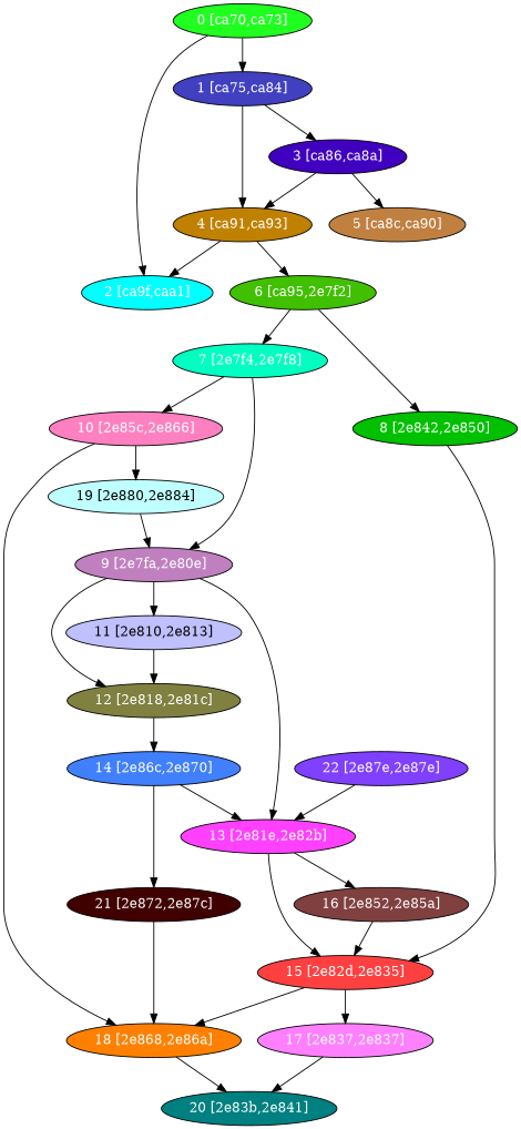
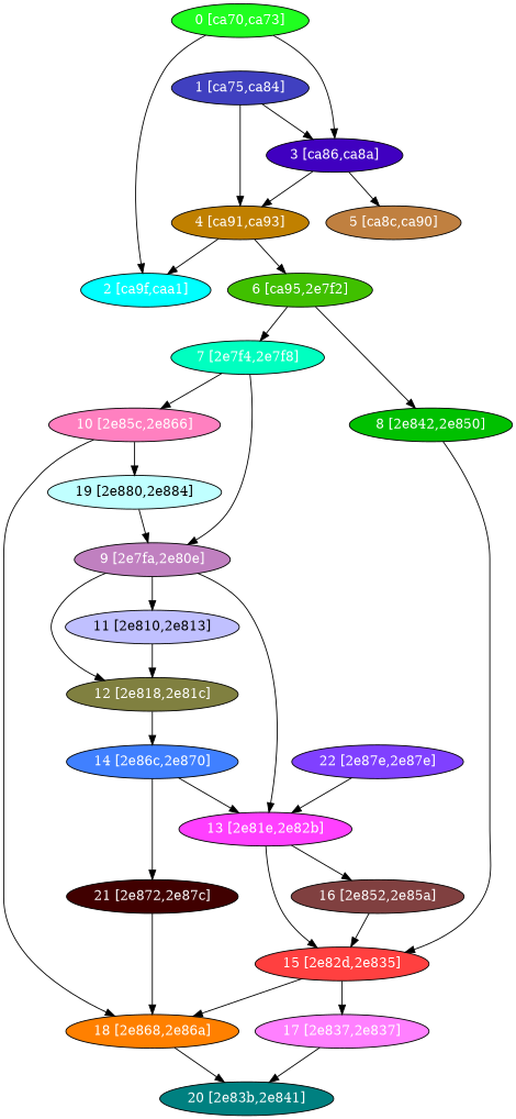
  digraph {
    node [fontcolor="#ffffff" shape=oval style=filled]
    n1 [fillcolor="#20FF20" label="0 [ca70,ca73]"]
    n2 [fillcolor="#4040C0" label="1 [ca75,ca84]"]
    n3 [fillcolor="#00FFFF" label="2 [ca9f,caa1]"]
    n4 [fillcolor="#4000C0" label="3 [ca86,ca8a]"]
    n5 [fillcolor="#C08000" label="4 [ca91,ca93]"]
    n6 [fillcolor="#C08040" label="5 [ca8c,ca90]"]
    n7 [fillcolor="#40C000" label="6 [ca95,2e7f2]"]
    n8 [fillcolor="#00FFC0" label="7 [2e7f4,2e7f8]"]
    n9 [fillcolor="#00C000" label="8 [2e842,2e850]"]
    n10 [fillcolor="#C080C0" label="9 [2e7fa,2e80e]"]
    n11 [fillcolor="#FF80C0" label="10 [2e85c,2e866]"]
    n12 [fillcolor="#FF4040" label="15 [2e82d,2e835]"]
    n13 [fillcolor="#C0C0FF" fontcolor="#000000" label="11 [2e810,2e813]"]
    n14 [fillcolor="#808040" label="12 [2e818,2e81c]"]
    n15 [fillcolor="#FF40FF" label="13 [2e81e,2e82b]"]
    n16 [fillcolor="#FF8000" label="18 [2e868,2e86a]"]
    n17 [fillcolor="#C0FFFF" fontcolor="#000000" label="19 [2e880,2e884]"]
    n18 [fillcolor="#FF80FF" label="17 [2e837,2e837]"]
    n19 [fillcolor="#4080FF" label="14 [2e86c,2e870]"]
    n20 [fillcolor="#008080" label="20 [2e83b,2e841]"]
    n21 [fillcolor="#804040" label="16 [2e852,2e85a]"]
    n22 [fillcolor="#400000" label="21 [2e872,2e87c]"]
    n23 [fillcolor="#8040FF" label="22 [2e87e,2e87e]"]
-   n1 -> n2
+   n1 -> n4
    n1 -> n3
    n2 -> n4
    n2 -> n5
    n4 -> n5
    n4 -> n6
    n5 -> n3
    n5 -> n7
    n7 -> n8
    n7 -> n9
    n8 -> n10
    n8 -> n11
    n9 -> n12
    n10 -> n13
    n10 -> n14
    n10 -> n15
    n11 -> n16
    n11 -> n17
    n12 -> n16
    n12 -> n18
    n13 -> n14
    n14 -> n19
    n15 -> n12
    n15 -> n21
    n16 -> n20
    n17 -> n10
    n18 -> n20
    n19 -> n15
    n19 -> n22
    n21 -> n12
    n22 -> n16
    n23 -> n15
  }
